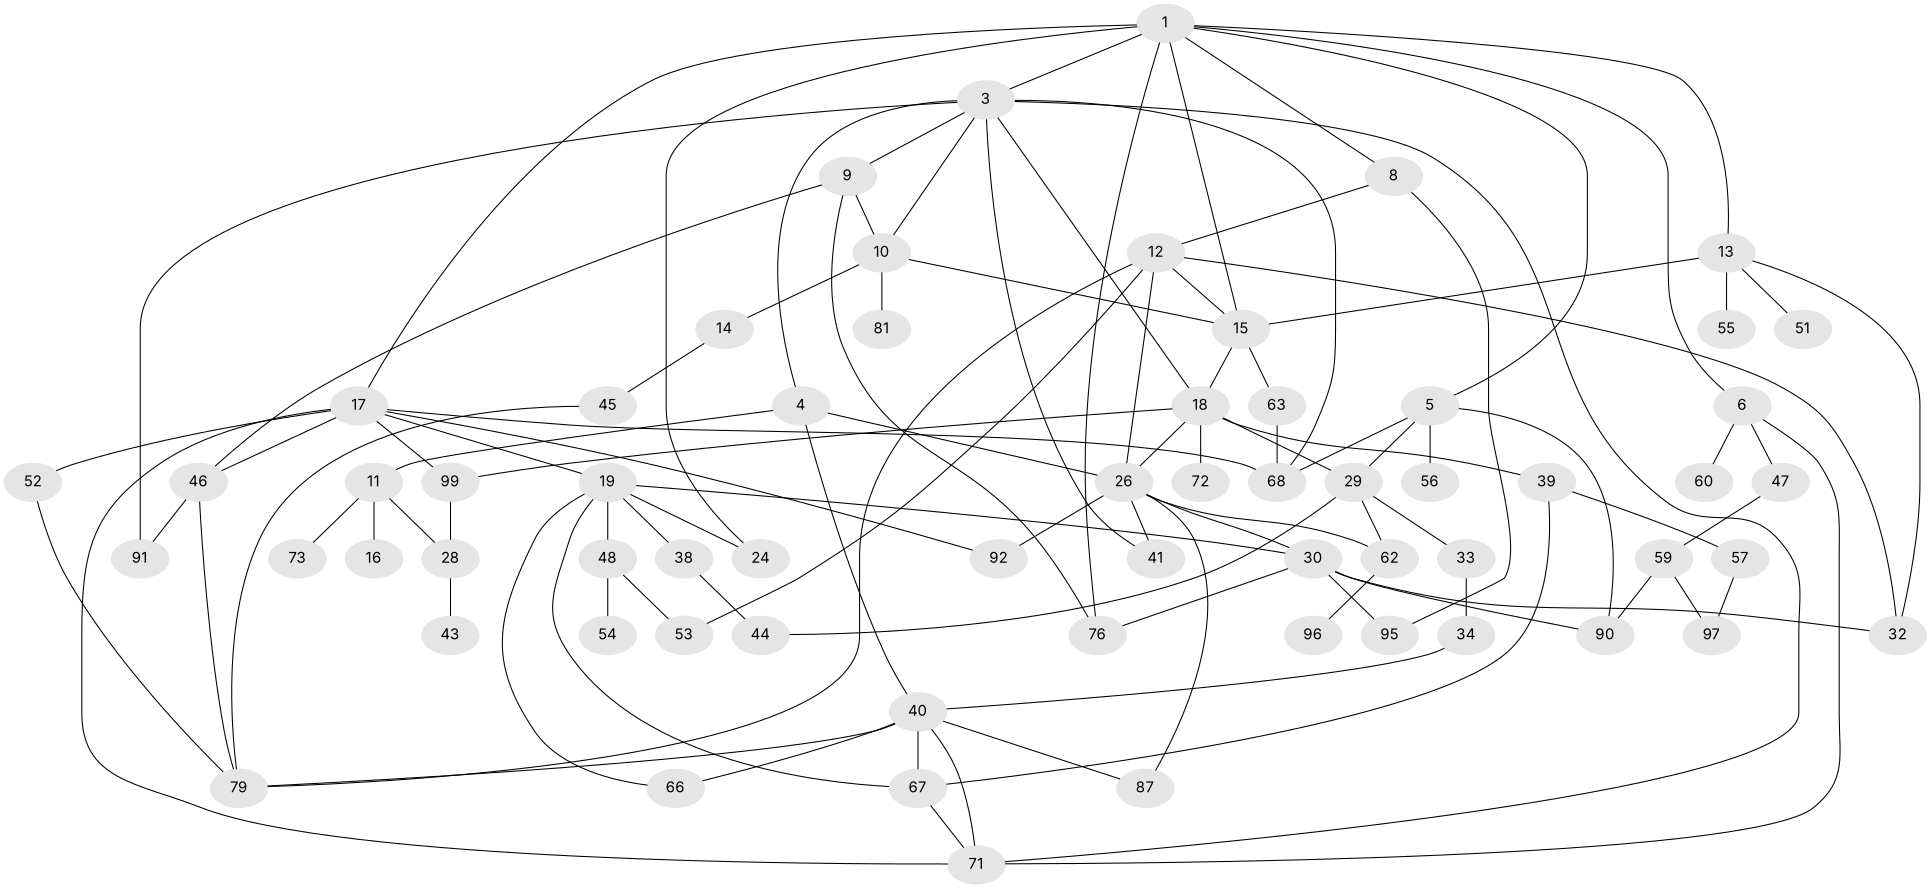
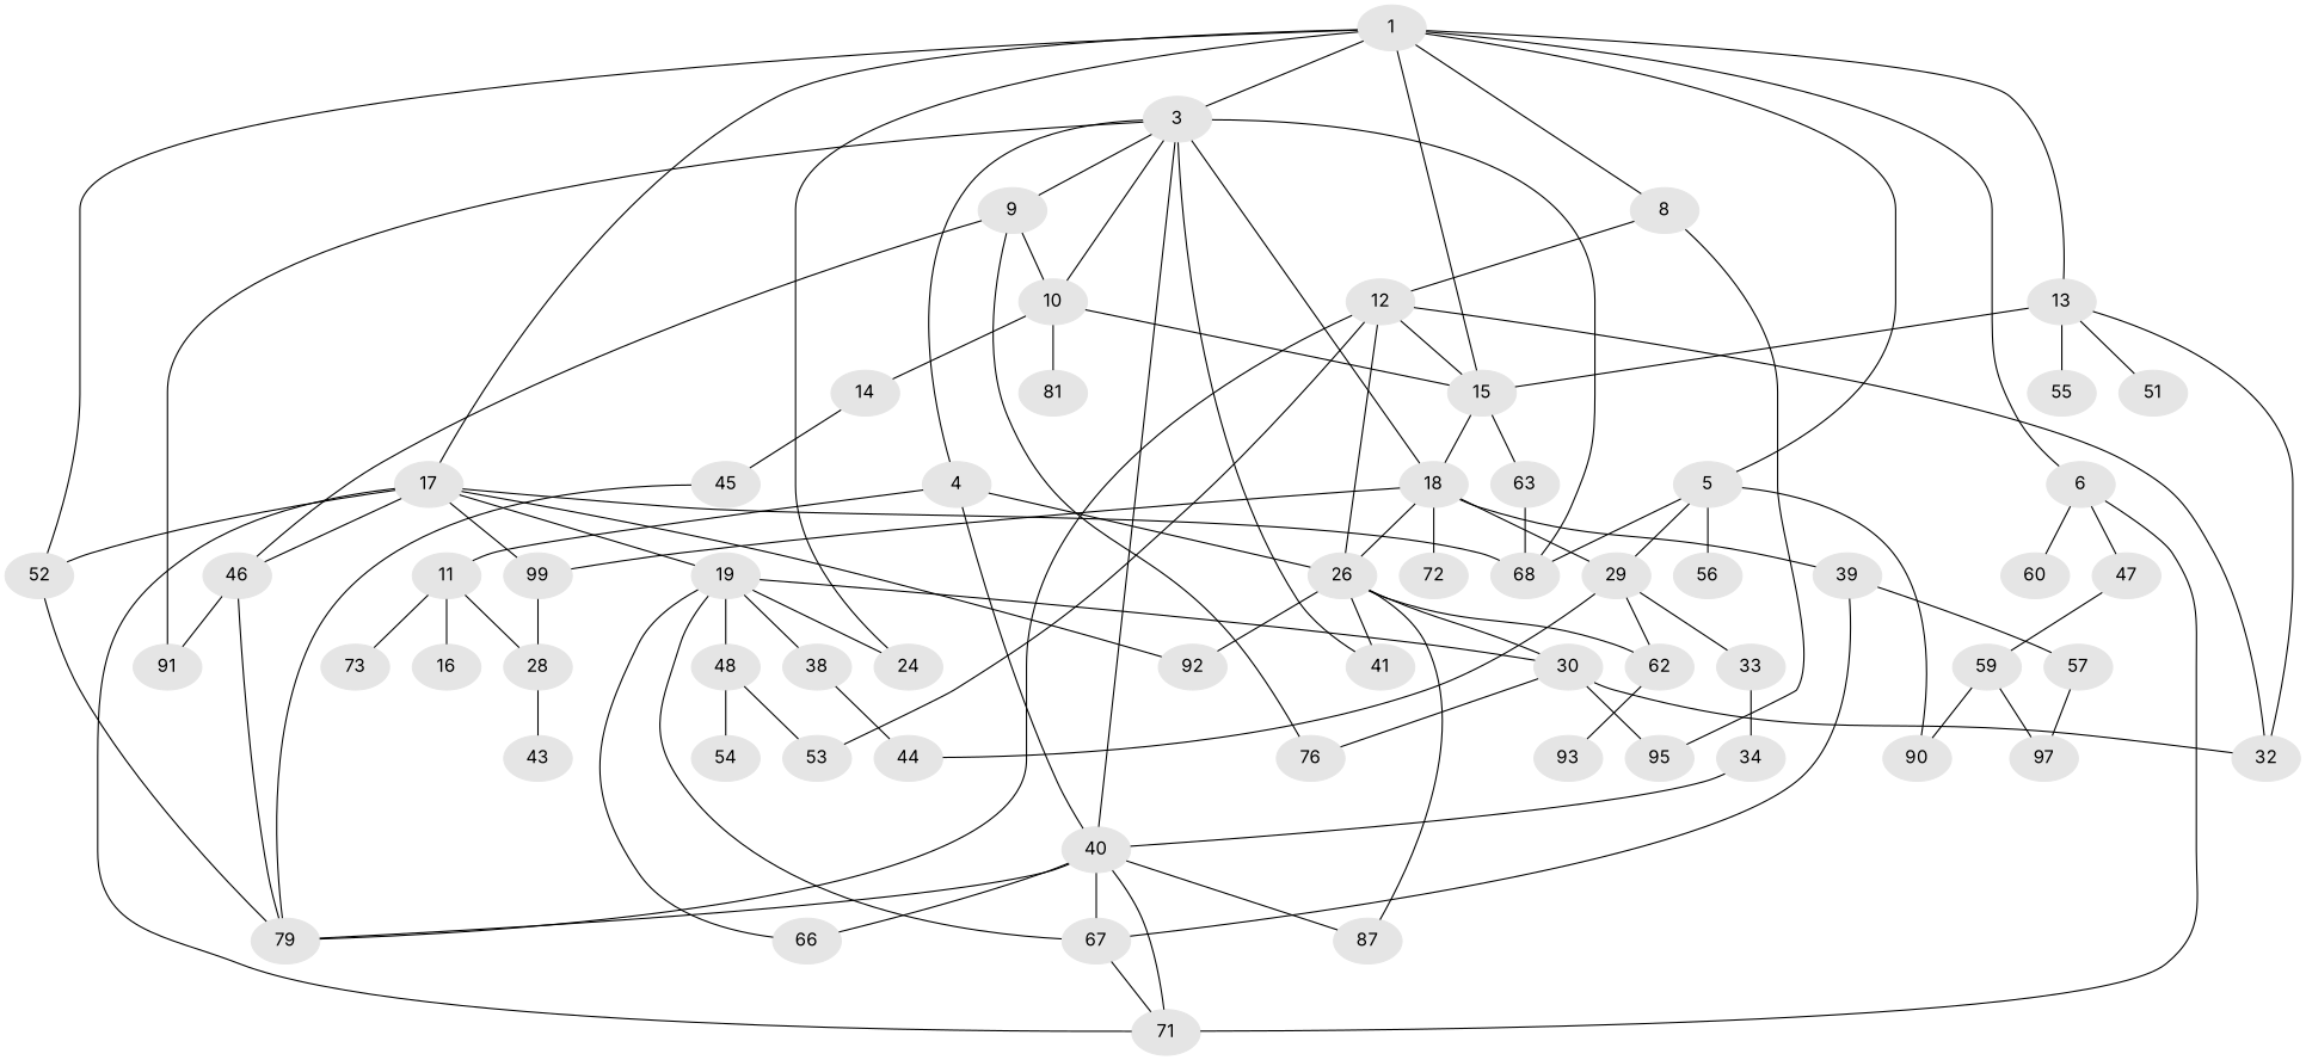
  graph {
    fontname=Inter
    node [color=gray90 fontname=Inter style=filled]
    edge [fontname=Inter]
    1 [super="+2"]
    3 [super="+37"]
    5 [super="+20"]
    6 [super="+36"]
    8 [super="+35"]
    13 [super="+42"]
    15 [super="+50"]
    17 [super="+23"]
    24
    76 [super="+89"]
    4 [super="+7"]
    9 [super="+25"]
    10 [super="+64"]
    18 [super="+21"]
    41
    68 [super="+94"]
    71
    91
    29 [super="+100"]
    56
    90
    47
    60
    12 [super="+93"]
    95
    32 [super="+98"]
    51
    55
    63
    46 [super="+49"]
    19 [super="+26"]
    52
    92
    99
    11 [super="+62"]
    n36 [label=26 super="+70"]
    40 [super="+85"]
    14 [super="+22"]
    81
    39 [super="+83"]
    72
    16 [super="+58"]
    28 [super="+80"]
    73
    30 [super="+31"]
    n46 [label=62 super="+69"]
    87
    79 [super="+82"]
    66 [super="+74"]
    67 [super="+77"]
    33 [super="+65"]
    44
    59 [super="+86"]
    53 [super="+78"]
    45 [super="+84"]
    43
    38
    48
    57 [super="+75"]
    54 [super="+88"]
-   96
+   96 [label=93]
    34
    97
    1 -- 3
    1 -- 5
    1 -- 6
    1 -- 8
    1 -- 13
    1 -- 15
    1 -- 17
    1 -- 24
-   1 -- 76
+   1 -- 52
    3 -- 4
    3 -- 9
    3 -- 10
    3 -- 18
    3 -- 41
    3 -- 68
-   3 -- 71
+   3 -- 40
    3 -- 91
    5 -- 68
    5 -- 29
    5 -- 56
    5 -- 90
    6 -- 71
    6 -- 47
    6 -- 60
    8 -- 12
    8 -- 95
    13 -- 15
    13 -- 32
    13 -- 51
    13 -- 55
    15 -- 18
    15 -- 63
    17 -- 68
    17 -- 71
    17 -- 46
    17 -- 19
    17 -- 52
    17 -- 92
    17 -- 99
    4 -- 11
    4 -- n36
    4 -- 40
    9 -- 76
    9 -- 10
    9 -- 46
    10 -- 15
    10 -- 14
    10 -- 81
    18 -- 29
    18 -- 99
    18 -- n36
    18 -- 39
    18 -- 72
    29 -- n46
    29 -- 33
    29 -- 44
    47 -- 59
    12 -- 15
    12 -- 32
    12 -- n36
    12 -- 79
    12 -- 53
    63 -- 68
    46 -- 91
    46 -- 79
    19 -- 24
    19 -- 30
    19 -- 66
    19 -- 67
    19 -- 38
    19 -- 48
    52 -- 79
    99 -- 28
    11 -- 16
    11 -- 28
    11 -- 73
    n36 -- 41
    n36 -- 92
    n36 -- 30
    n36 -- n46
    n36 -- 87
    40 -- 71
    40 -- 87
    40 -- 79
    40 -- 66
    40 -- 67
    14 -- 45 [weight=2]
    39 -- 67
    39 -- 57
    28 -- 43
    30 -- 76
-   30 -- 90
    30 -- 95
    30 -- 32
    n46 -- 96
    67 -- 71
    33 -- 34
    59 -- 90
    59 -- 97
    45 -- 79
    38 -- 44
    48 -- 53
    48 -- 54
    57 -- 97
    34 -- 40
  }
